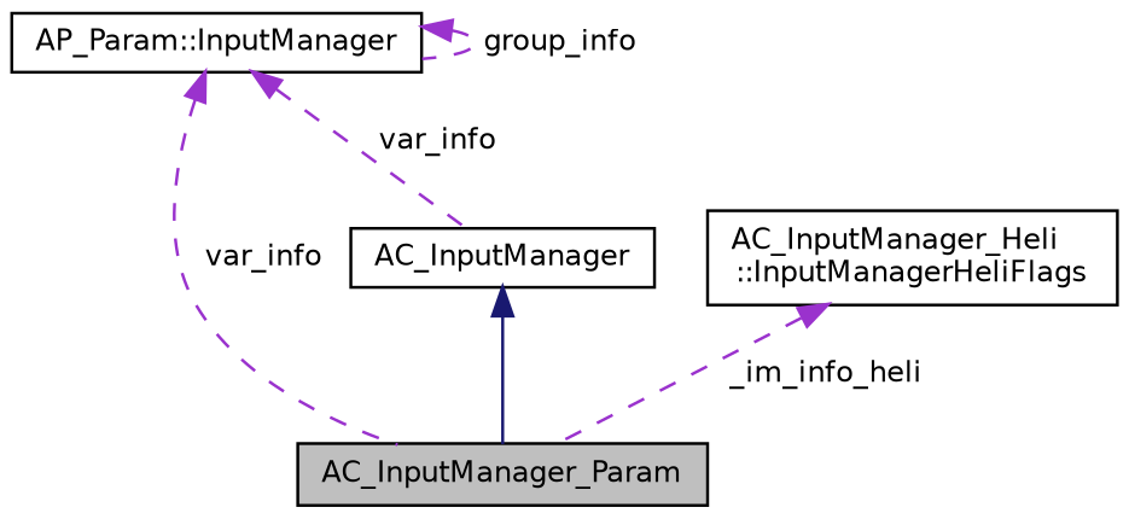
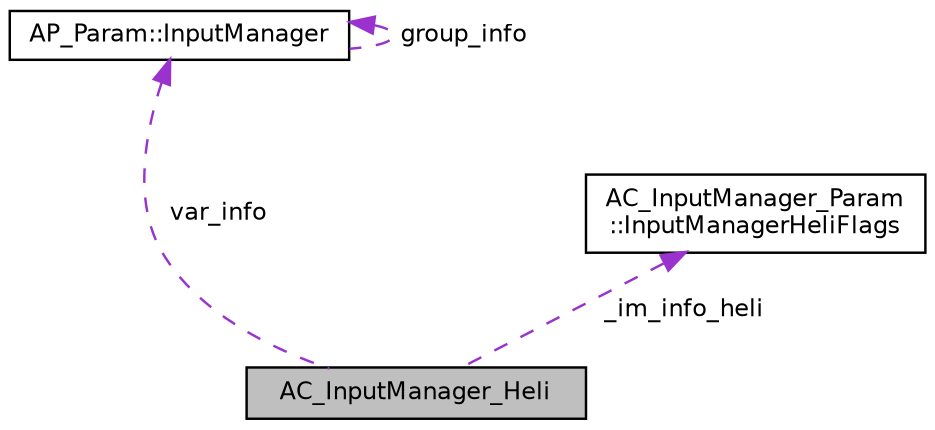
  digraph {
    node [color=black fillcolor=white fontname=Helvetica fontsize=10 shape=record style=filled]
    edge [color=darkorchid3 dir=back fontname=Helvetica fontsize=10 labelfontname=Helvetica labelfontsize=10 style=dashed]
-   n1 [fillcolor=grey75 fontcolor=black height=0.2 label=AC_InputManager_Param width=0.4]
-   n2 [height=0.2 label=AC_InputManager width=0.4]
+   n1 [fillcolor=grey75 fontcolor=black height=0.2 label=AC_InputManager_Heli width=0.4]
    n3 [height=0.2 label="AP_Param::InputManager" width=0.4]
-   n4 [height=0.2 label="AC_InputManager_Heli\l::InputManagerHeliFlags" width=0.4]
-   n2 -> n1 [color=midnightblue style=solid]
+   n4 [height=0.2 label="AC_InputManager_Param\l::InputManagerHeliFlags" width=0.4]
    n3 -> n1 [label=" var_info"]
-   n3 -> n2 [label=" var_info"]
    n3 -> n3 [label=" group_info"]
    n4 -> n1 [label=" _im_info_heli"]
  }
